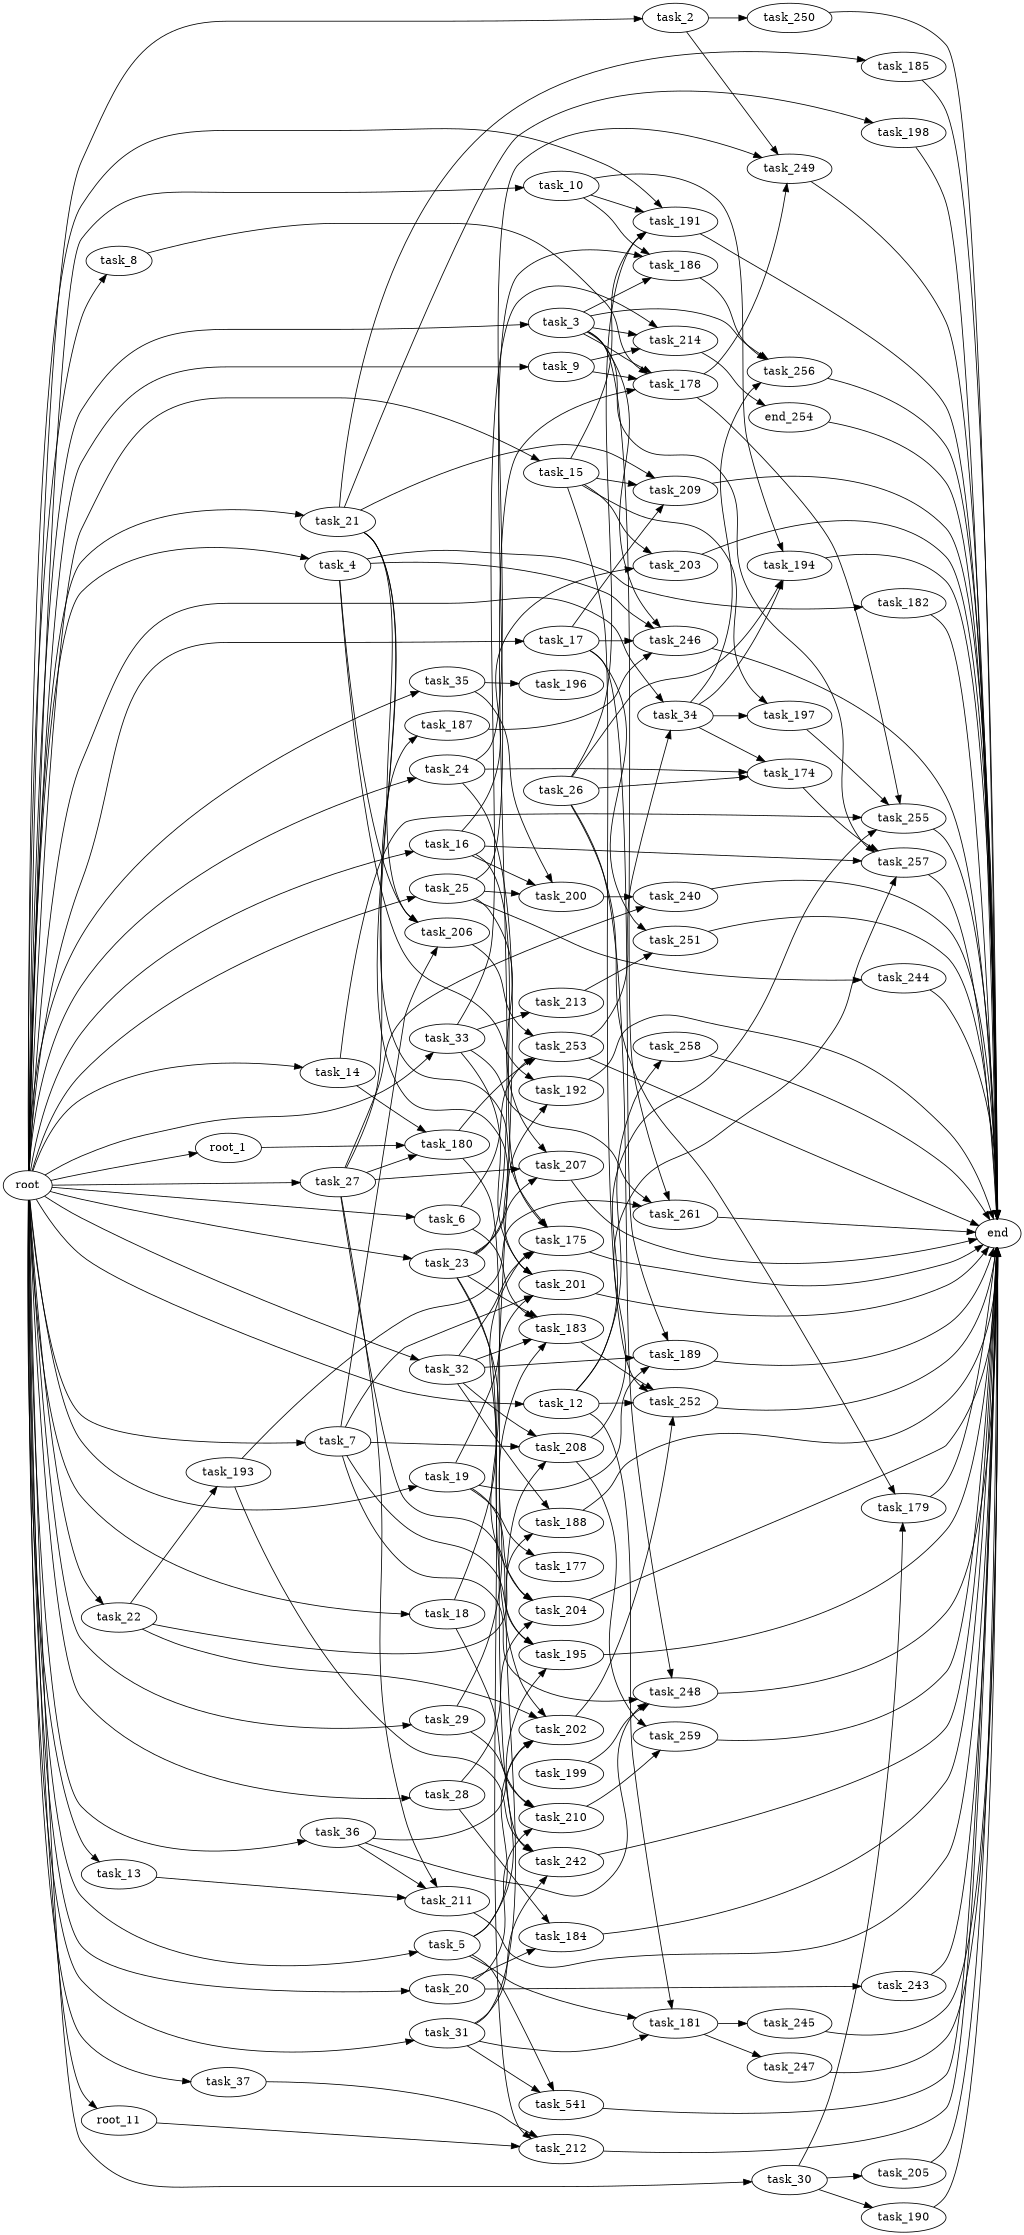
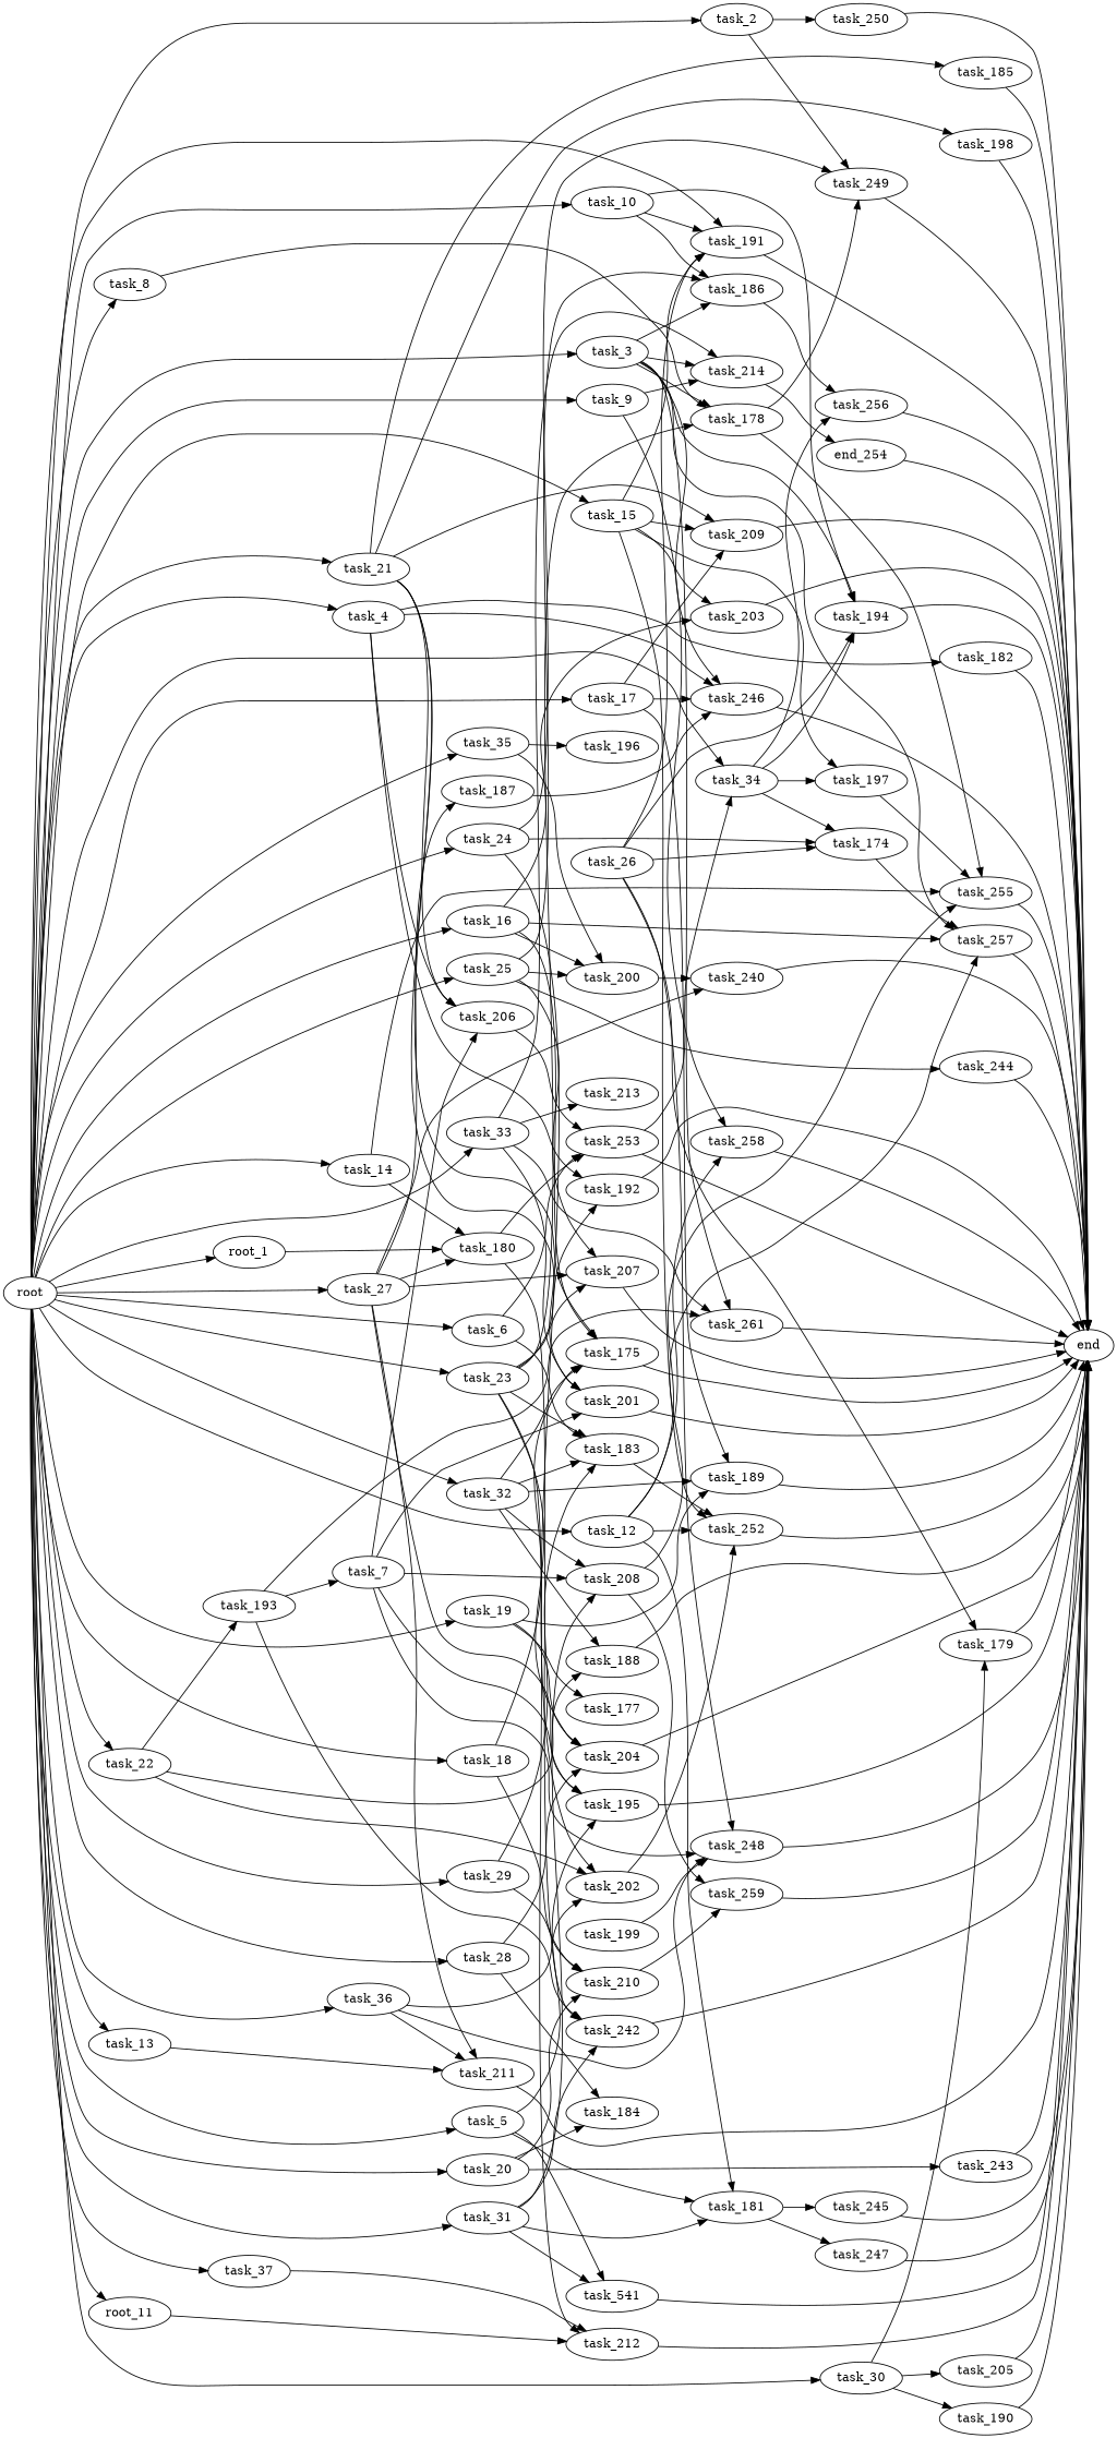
  digraph {
    rankdir=LR
    n1 [label=root_1]
    root
    task_2
    task_3
    task_4
    task_5
    task_6
    task_7
    task_8
    task_9
    task_10
    n12 [label=root_11]
    task_12
    task_13
    task_14
    task_15
    task_16
    task_17
    task_18
    task_19
    task_20
    task_21
    task_22
    task_23
    task_24
    task_25
    task_27
    task_28
    task_29
    task_30
    task_31
    task_32
    task_33
    task_34
    task_35
    task_36
    task_37
    task_191
    task_180
    task_249
    task_250
    task_178
    task_186
    task_194
    task_214
    task_246
    task_257
    task_261
    task_182
    task_192
    task_206
    task_181
    task_195
    task_202
    n55 [label=task_541]
    task_183
    task_253
    task_201
    task_208
    task_248
    task_258
    task_212
    task_252
    task_255
    task_211
    task_197
    task_203
    task_209
    task_175
    task_200
    task_189
-   task_251
    task_210
    task_177
    task_204
    task_184
    task_243
    task_185
    task_198
    task_188
    task_193
    task_207
    task_174
    task_244
    task_26
    task_179
    task_187
    task_240
    task_190
    task_205
    task_242
    task_213
    task_256
    task_196
    end
    n96 [label=end_254]
    task_245
    task_247
    task_199
    task_259
    n1 -> task_180
    root -> n1
    root -> task_2
    root -> task_3
    root -> task_4
    root -> task_5
    root -> task_6
-   root -> task_7
+   task_193 -> task_7
    root -> task_8
    root -> task_9
    root -> task_10
    root -> n12
    root -> task_12
    root -> task_13
    root -> task_14
    root -> task_15
    root -> task_16
    root -> task_17
    root -> task_18
    root -> task_19
    root -> task_20
    root -> task_21
    root -> task_22
    root -> task_23
    root -> task_24
    root -> task_25
    root -> task_27
    root -> task_28
    root -> task_29
    root -> task_30
    root -> task_31
    root -> task_32
    root -> task_33
    root -> task_34
    root -> task_35
    root -> task_36
    root -> task_37
    root -> task_191
    task_2 -> task_249
    task_2 -> task_250
    task_3 -> task_178
    task_3 -> task_186
-   task_3 -> task_256
+   task_3 -> task_194
    task_3 -> task_214
    task_3 -> task_246
    task_3 -> task_257
    task_3 -> task_261
    task_4 -> task_246
    task_4 -> task_182
    task_4 -> task_192
    task_4 -> task_206
    task_5 -> task_181
    task_5 -> task_195
-   task_5 -> task_202
    task_5 -> n55
    task_6 -> task_183
    task_6 -> task_253
    task_7 -> task_206
    task_7 -> task_195
    task_7 -> task_201
    task_7 -> task_208
    task_7 -> task_248
    task_8 -> task_178
    task_9 -> task_214
-   task_9 -> task_178
+   task_9 -> task_258
    task_10 -> task_191
    task_10 -> task_186
    task_10 -> task_194
    n12 -> task_212
    task_12 -> task_181
    task_12 -> task_258
    task_12 -> task_252
    task_12 -> task_255
    task_13 -> task_211
    task_14 -> task_180
    task_14 -> task_255
    task_15 -> task_191
    task_15 -> task_252
    task_15 -> task_197
    task_15 -> task_203
    task_15 -> task_209
    task_16 -> task_257
    task_16 -> task_203
    task_16 -> task_175
    task_16 -> task_200
    task_17 -> task_246
    task_17 -> task_209
    task_17 -> task_189
-   task_17 -> task_251
    task_18 -> task_175
    task_18 -> task_210
-   task_19 -> task_201
    task_19 -> task_189
    task_19 -> task_177
    task_19 -> task_204
    task_20 -> task_210
    task_20 -> task_184
    task_20 -> task_243
    task_21 -> task_206
    task_21 -> task_201
    task_21 -> task_209
    task_21 -> task_175
    task_21 -> task_185
    task_21 -> task_198
    task_22 -> task_202
    task_22 -> task_188
    task_22 -> task_193
    task_23 -> task_178
    task_23 -> task_192
    task_23 -> task_183
    task_23 -> task_212
    task_23 -> task_204
    task_23 -> task_207
    task_24 -> task_249
    task_24 -> task_202
    task_24 -> task_174
    task_25 -> task_186
    task_25 -> task_200
    task_25 -> task_207
    task_25 -> task_244
    task_27 -> task_180
    task_27 -> task_195
    task_27 -> task_211
    task_27 -> task_207
    task_27 -> task_187
    task_27 -> task_240
    task_28 -> task_204
    task_28 -> task_184
    task_29 -> task_183
    task_29 -> task_210
    task_30 -> task_179
    task_30 -> task_190
    task_30 -> task_205
    task_31 -> task_181
    task_31 -> n55
    task_31 -> task_208
    task_31 -> task_242
    task_32 -> task_183
    task_32 -> task_208
    task_32 -> task_175
    task_32 -> task_189
    task_32 -> task_188
    task_33 -> task_214
    task_33 -> task_261
    task_33 -> task_201
    task_33 -> task_213
    task_34 -> task_194
    task_34 -> task_197
    task_34 -> task_174
    task_34 -> task_256
    task_35 -> task_200
    task_35 -> task_196
    task_36 -> task_202
    task_36 -> task_248
    task_36 -> task_211
    task_37 -> task_212
    task_191 -> end
    task_180 -> task_253
    task_180 -> task_242
    task_249 -> end
    task_250 -> end
    task_178 -> task_249
    task_178 -> task_255
    task_186 -> task_256
    task_194 -> end
    task_214 -> n96
    task_246 -> end
    task_257 -> end
    task_261 -> end
    task_182 -> end
    task_192 -> end
    task_206 -> task_253
    task_181 -> task_245
    task_181 -> task_247
    task_195 -> end
    task_202 -> task_252
    n55 -> end
    task_183 -> task_252
    task_253 -> task_34
    task_253 -> end
    task_201 -> end
    task_208 -> task_257
    task_208 -> task_259
    task_248 -> end
    task_258 -> end
    task_212 -> end
    task_252 -> end
    task_255 -> end
    task_211 -> end
    task_197 -> task_255
    task_203 -> end
    task_209 -> end
    task_175 -> end
    task_200 -> task_240
    task_189 -> end
-   task_251 -> end
    task_210 -> task_259
    task_204 -> end
-   task_184 -> end
    task_243 -> end
    task_185 -> end
    task_198 -> end
    task_188 -> end
    task_193 -> task_261
    task_193 -> task_242
    task_207 -> end
    task_174 -> task_257
    task_244 -> end
    task_26 -> task_191
    task_26 -> task_194
    task_26 -> task_248
    task_26 -> task_174
    task_26 -> task_179
    task_179 -> end
    task_187 -> task_246
    task_240 -> end
    task_190 -> end
    task_205 -> end
    task_242 -> end
-   task_213 -> task_251
    task_256 -> end
    n96 -> end
    task_245 -> end
    task_247 -> end
    task_199 -> task_248
    task_259 -> end
  }
